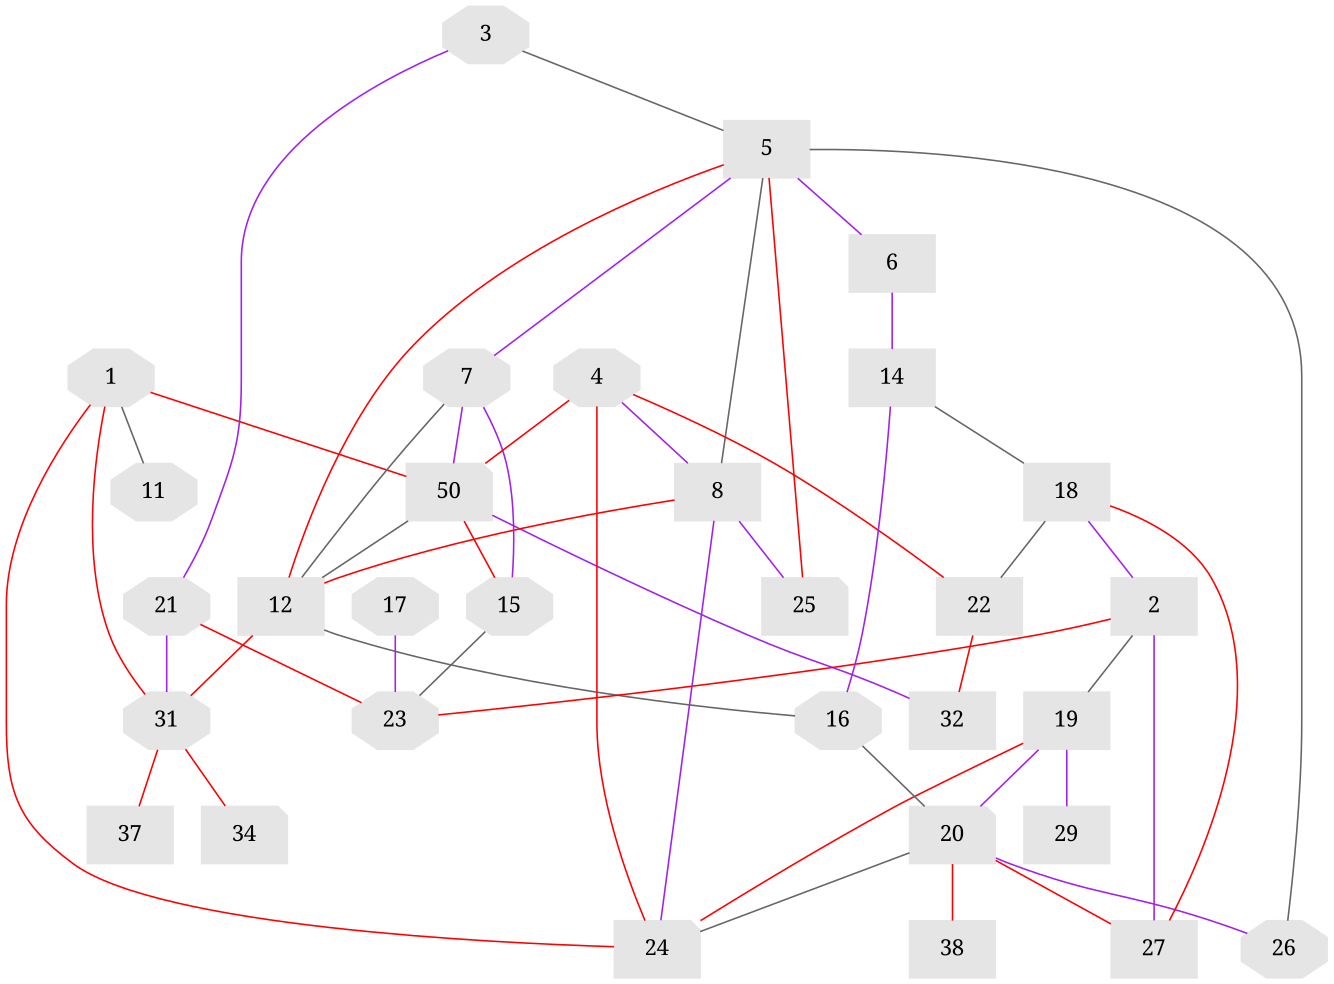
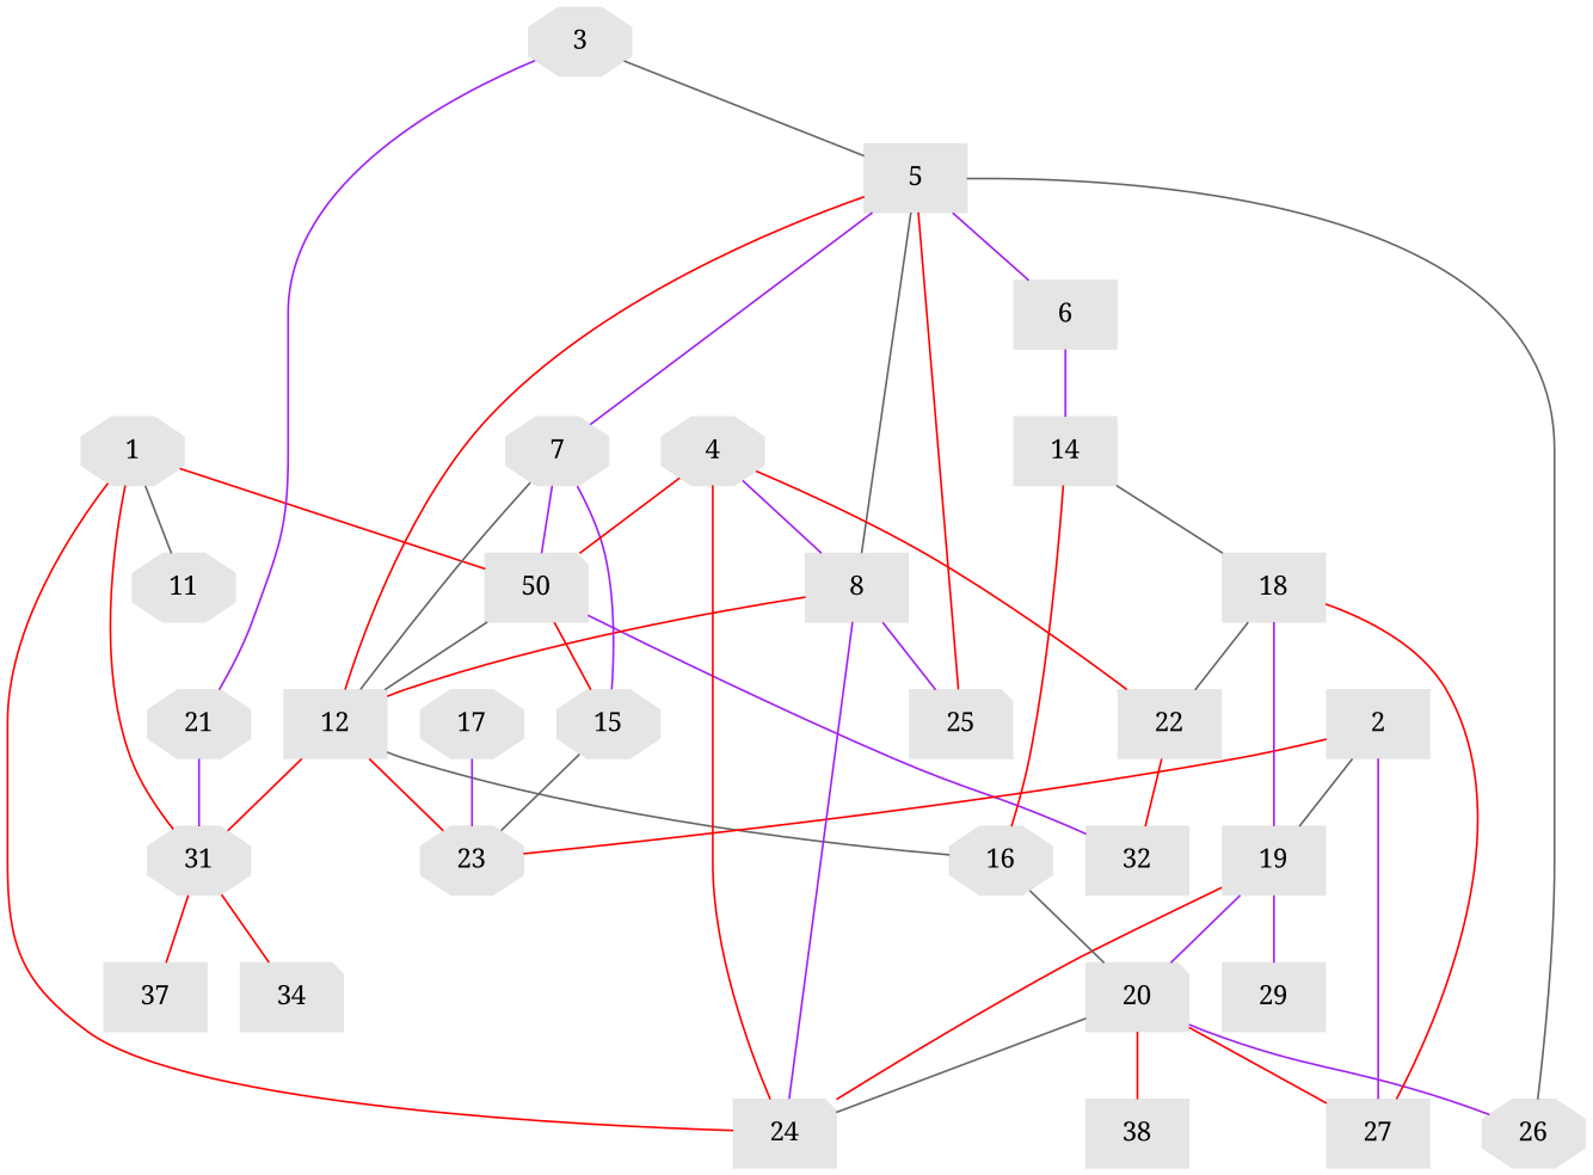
  graph {
    fontname="Noto Serif"
    node [color=gray90 fontname="Noto Serif" shape=box style=filled]
    edge [color=red fontname="Noto Serif" weight=1.0]
    1 [shape=octagon]
    n2 [label=50 shape=note]
    11 [shape=octagon]
    24 [shape=note]
    31 [shape=octagon]
    12
    15 [shape=octagon]
    32
    34 [shape=note]
    37
    2
    19
    23 [shape=octagon]
    27
    20 [shape=note]
    29
    3 [shape=octagon]
    5
    21 [shape=octagon]
    8
    6
    7 [shape=octagon]
    25 [shape=note]
    26 [shape=octagon]
    4 [shape=octagon]
    22
    14
    16 [shape=octagon]
    18
    38
    17 [shape=octagon]
    1 -- n2
    1 -- 11 [color=gray40]
    1 -- 24
    1 -- 31
    n2 -- 12 [color=gray40]
    n2 -- 15
    n2 -- 32 [color=purple]
    31 -- 34
    31 -- 37
    12 -- 31
    12 -- 16 [color=gray40]
    15 -- 23 [color=gray40]
    2 -- 19 [color=gray40]
    2 -- 23
    2 -- 27 [color=purple]
    19 -- 24
    19 -- 20 [color=purple]
    19 -- 29 [color=purple]
    20 -- 24 [color=gray40]
    20 -- 27
    20 -- 26 [color=purple]
    20 -- 38
    3 -- 5 [color=gray40]
    3 -- 21 [color=purple]
    5 -- 12
    5 -- 8 [color=gray40]
    5 -- 6 [color=purple]
    5 -- 7 [color=purple]
    5 -- 25 [weight=2.0]
    5 -- 26 [color=gray40]
    21 -- 31 [color=purple]
-   21 -- 23
+   12 -- 23
    8 -- 24 [color=purple]
    8 -- 12
    8 -- 25 [color=purple]
    6 -- 14 [color=purple]
    7 -- n2 [color=purple]
    7 -- 12 [color=gray40]
    7 -- 15 [color=purple]
    4 -- n2 [weight=2.0]
    4 -- 24 [weight=2.0]
    4 -- 8 [color=purple]
    4 -- 22
    22 -- 32
-   14 -- 16 [color=purple]
+   14 -- 16
    14 -- 18 [color=gray40]
    16 -- 20 [color=gray40]
-   18 -- 2 [color=purple]
+   18 -- 19 [color=purple]
    18 -- 27
    18 -- 22 [color=gray40]
    17 -- 23 [color=purple]
  }
